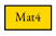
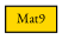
  digraph {
    rankdir=LR
    fontname="EB Garamond"
-   n1 [color=black fillcolor=gold fontname="EB Garamond" fontsize=10 height=0.2 label=Mat4 shape=record style=filled width=0.4]
+   n1 [color=black fillcolor=gold fontname="EB Garamond" fontsize=10 height=0.2 label=Mat9 shape=record style=filled width=0.4]
  }
